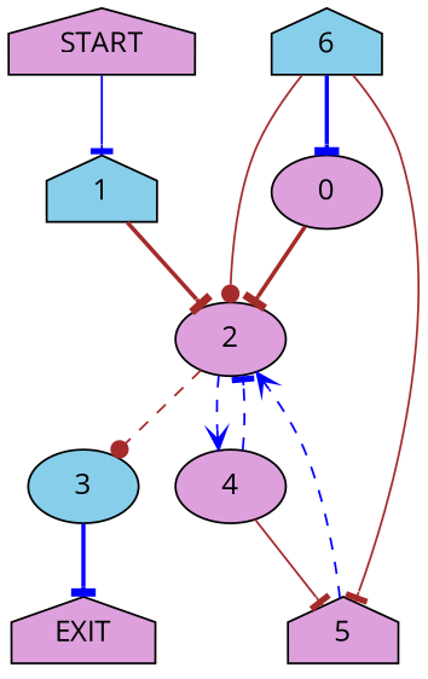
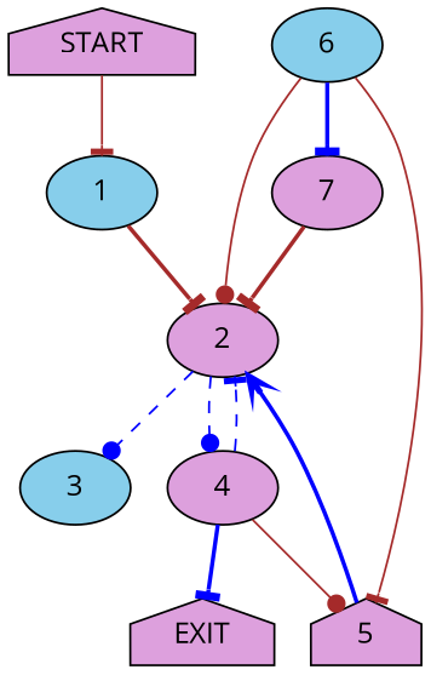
  digraph {
    fontname="Open Sans"
    node [fillcolor=plum fontname="Open Sans" shape=ellipse style=filled]
    edge [arrowhead=tee color=blue fontname="Open Sans" style=bold]
    n1 [label=START shape=house]
-   1 [fillcolor=skyblue shape=house]
+   1 [fillcolor=skyblue]
    2
    n4 [label=EXIT shape=house]
    3 [fillcolor=skyblue]
    4
    5 [shape=house]
-   6 [fillcolor=skyblue shape=house]
-   7 [label=0]
-   n1 -> 1 [style=solid]
+   6 [fillcolor=skyblue]
+   7
+   n1 -> 1 [color=brown style=solid]
    1 -> 2 [color=brown]
-   2 -> 3 [arrowhead=dot color=brown style=dashed]
-   2 -> 4 [arrowhead=vee style=dashed]
-   3 -> n4
+   2 -> 3 [arrowhead=dot style=dashed]
+   2 -> 4 [arrowhead=dot style=dashed]
+   4 -> n4
    4 -> 2 [style=dashed]
-   4 -> 5 [color=brown style=solid]
-   5 -> 2 [arrowhead=vee style=dashed]
+   4 -> 5 [arrowhead=dot color=brown style=solid]
+   5 -> 2 [arrowhead=vee]
    6 -> 2 [arrowhead=dot color=brown style=solid]
    6 -> 5 [color=brown style=solid]
    6 -> 7
    7 -> 2 [color=brown]
  }
